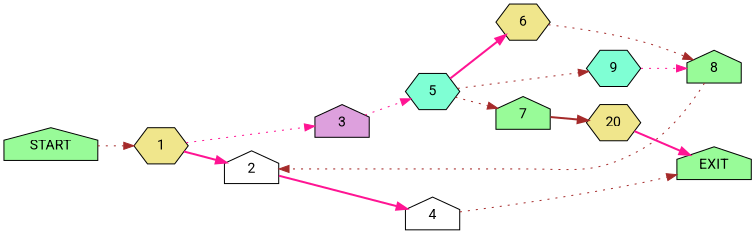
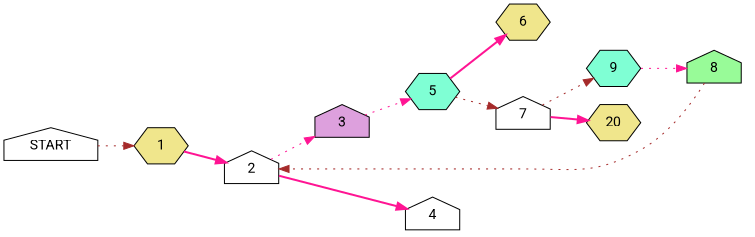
  digraph {
    fontname=Roboto
    rankdir=LR
    node [fillcolor=palegreen fontname=Roboto shape=house style=filled]
    edge [color=brown fontname=Roboto style=dotted]
-   n1 [label=START]
+   n1 [fillcolor=white label=START]
    1 [fillcolor=khaki shape=hexagon]
    2 [fillcolor=white]
-   n4 [label=EXIT]
    3 [fillcolor=plum]
    4 [fillcolor=white]
    5 [fillcolor=aquamarine shape=hexagon]
    6 [fillcolor=khaki shape=hexagon]
-   7
+   7 [fillcolor=white]
    8
    9 [fillcolor=aquamarine shape=hexagon]
    n12 [fillcolor=khaki label=20 shape=hexagon]
    n1 -> 1
    1 -> 2 [color=deeppink style=bold]
-   1 -> 3 [color=deeppink]
+   2 -> 3 [color=deeppink]
    2 -> 4 [color=deeppink style=bold]
    3 -> 5 [color=deeppink]
-   4 -> n4
    5 -> 6 [color=deeppink style=bold]
    5 -> 7
-   6 -> 8
-   5 -> 9
-   7 -> n12 [style=bold]
+   7 -> 9
+   7 -> n12 [color=deeppink style=bold]
    8 -> 2
    9 -> 8 [color=deeppink]
-   n12 -> n4 [color=deeppink style=bold]
  }
